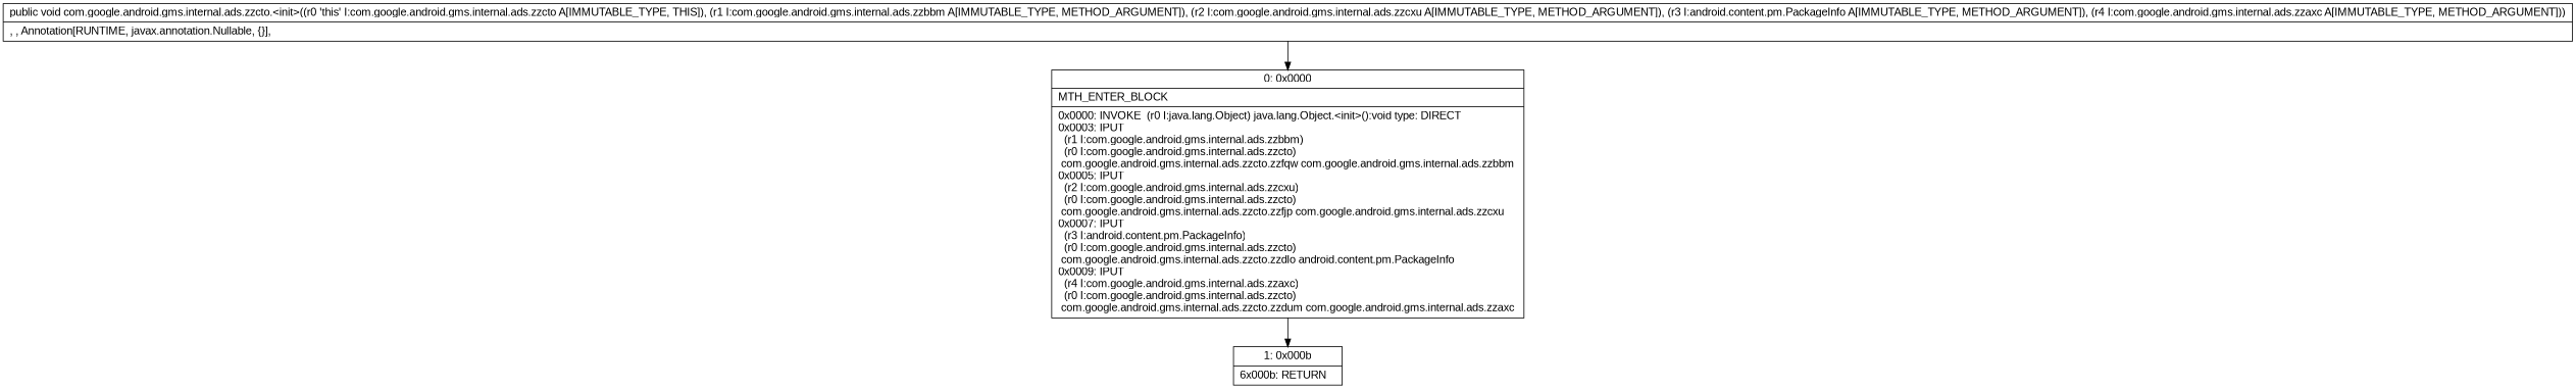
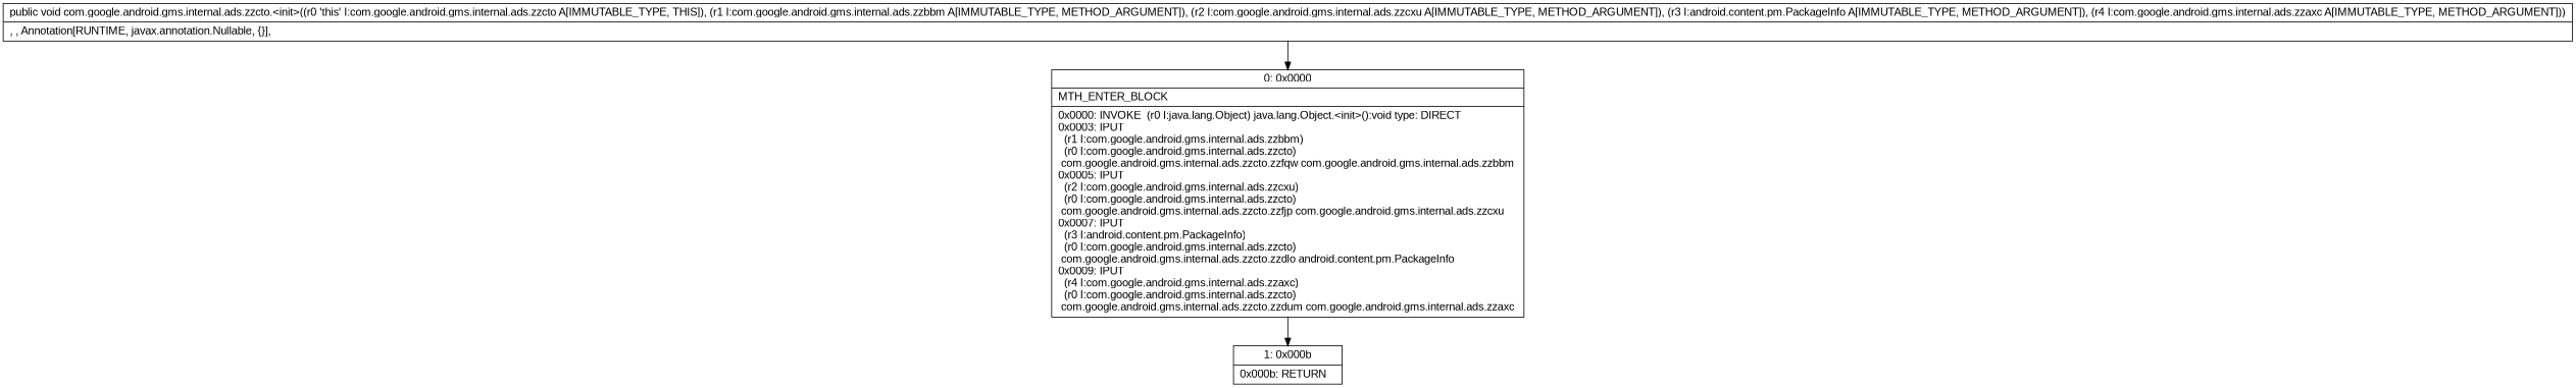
  digraph {
    fontname="Liberation Sans"
    node [shape=record fontname="Liberation Sans"]
    edge [fontname="Liberation Sans"]
    n1 [label="{0\:\ 0x0000|MTH_ENTER_BLOCK\l|0x0000: INVOKE  (r0 I:java.lang.Object) java.lang.Object.\<init\>():void type: DIRECT \l0x0003: IPUT  \l  (r1 I:com.google.android.gms.internal.ads.zzbbm)\l  (r0 I:com.google.android.gms.internal.ads.zzcto)\l com.google.android.gms.internal.ads.zzcto.zzfqw com.google.android.gms.internal.ads.zzbbm \l0x0005: IPUT  \l  (r2 I:com.google.android.gms.internal.ads.zzcxu)\l  (r0 I:com.google.android.gms.internal.ads.zzcto)\l com.google.android.gms.internal.ads.zzcto.zzfjp com.google.android.gms.internal.ads.zzcxu \l0x0007: IPUT  \l  (r3 I:android.content.pm.PackageInfo)\l  (r0 I:com.google.android.gms.internal.ads.zzcto)\l com.google.android.gms.internal.ads.zzcto.zzdlo android.content.pm.PackageInfo \l0x0009: IPUT  \l  (r4 I:com.google.android.gms.internal.ads.zzaxc)\l  (r0 I:com.google.android.gms.internal.ads.zzcto)\l com.google.android.gms.internal.ads.zzcto.zzdum com.google.android.gms.internal.ads.zzaxc \l}"]
-   n2 [label="{1\:\ 0x000b|6x000b: RETURN   \l}"]
+   n2 [label="{1\:\ 0x000b|0x000b: RETURN   \l}"]
    n3 [label="{public void com.google.android.gms.internal.ads.zzcto.\<init\>((r0 'this' I:com.google.android.gms.internal.ads.zzcto A[IMMUTABLE_TYPE, THIS]), (r1 I:com.google.android.gms.internal.ads.zzbbm A[IMMUTABLE_TYPE, METHOD_ARGUMENT]), (r2 I:com.google.android.gms.internal.ads.zzcxu A[IMMUTABLE_TYPE, METHOD_ARGUMENT]), (r3 I:android.content.pm.PackageInfo A[IMMUTABLE_TYPE, METHOD_ARGUMENT]), (r4 I:com.google.android.gms.internal.ads.zzaxc A[IMMUTABLE_TYPE, METHOD_ARGUMENT]))  | , , Annotation[RUNTIME, javax.annotation.Nullable, \{\}], \l}"]
    n1 -> n2
    n3 -> n1
  }
